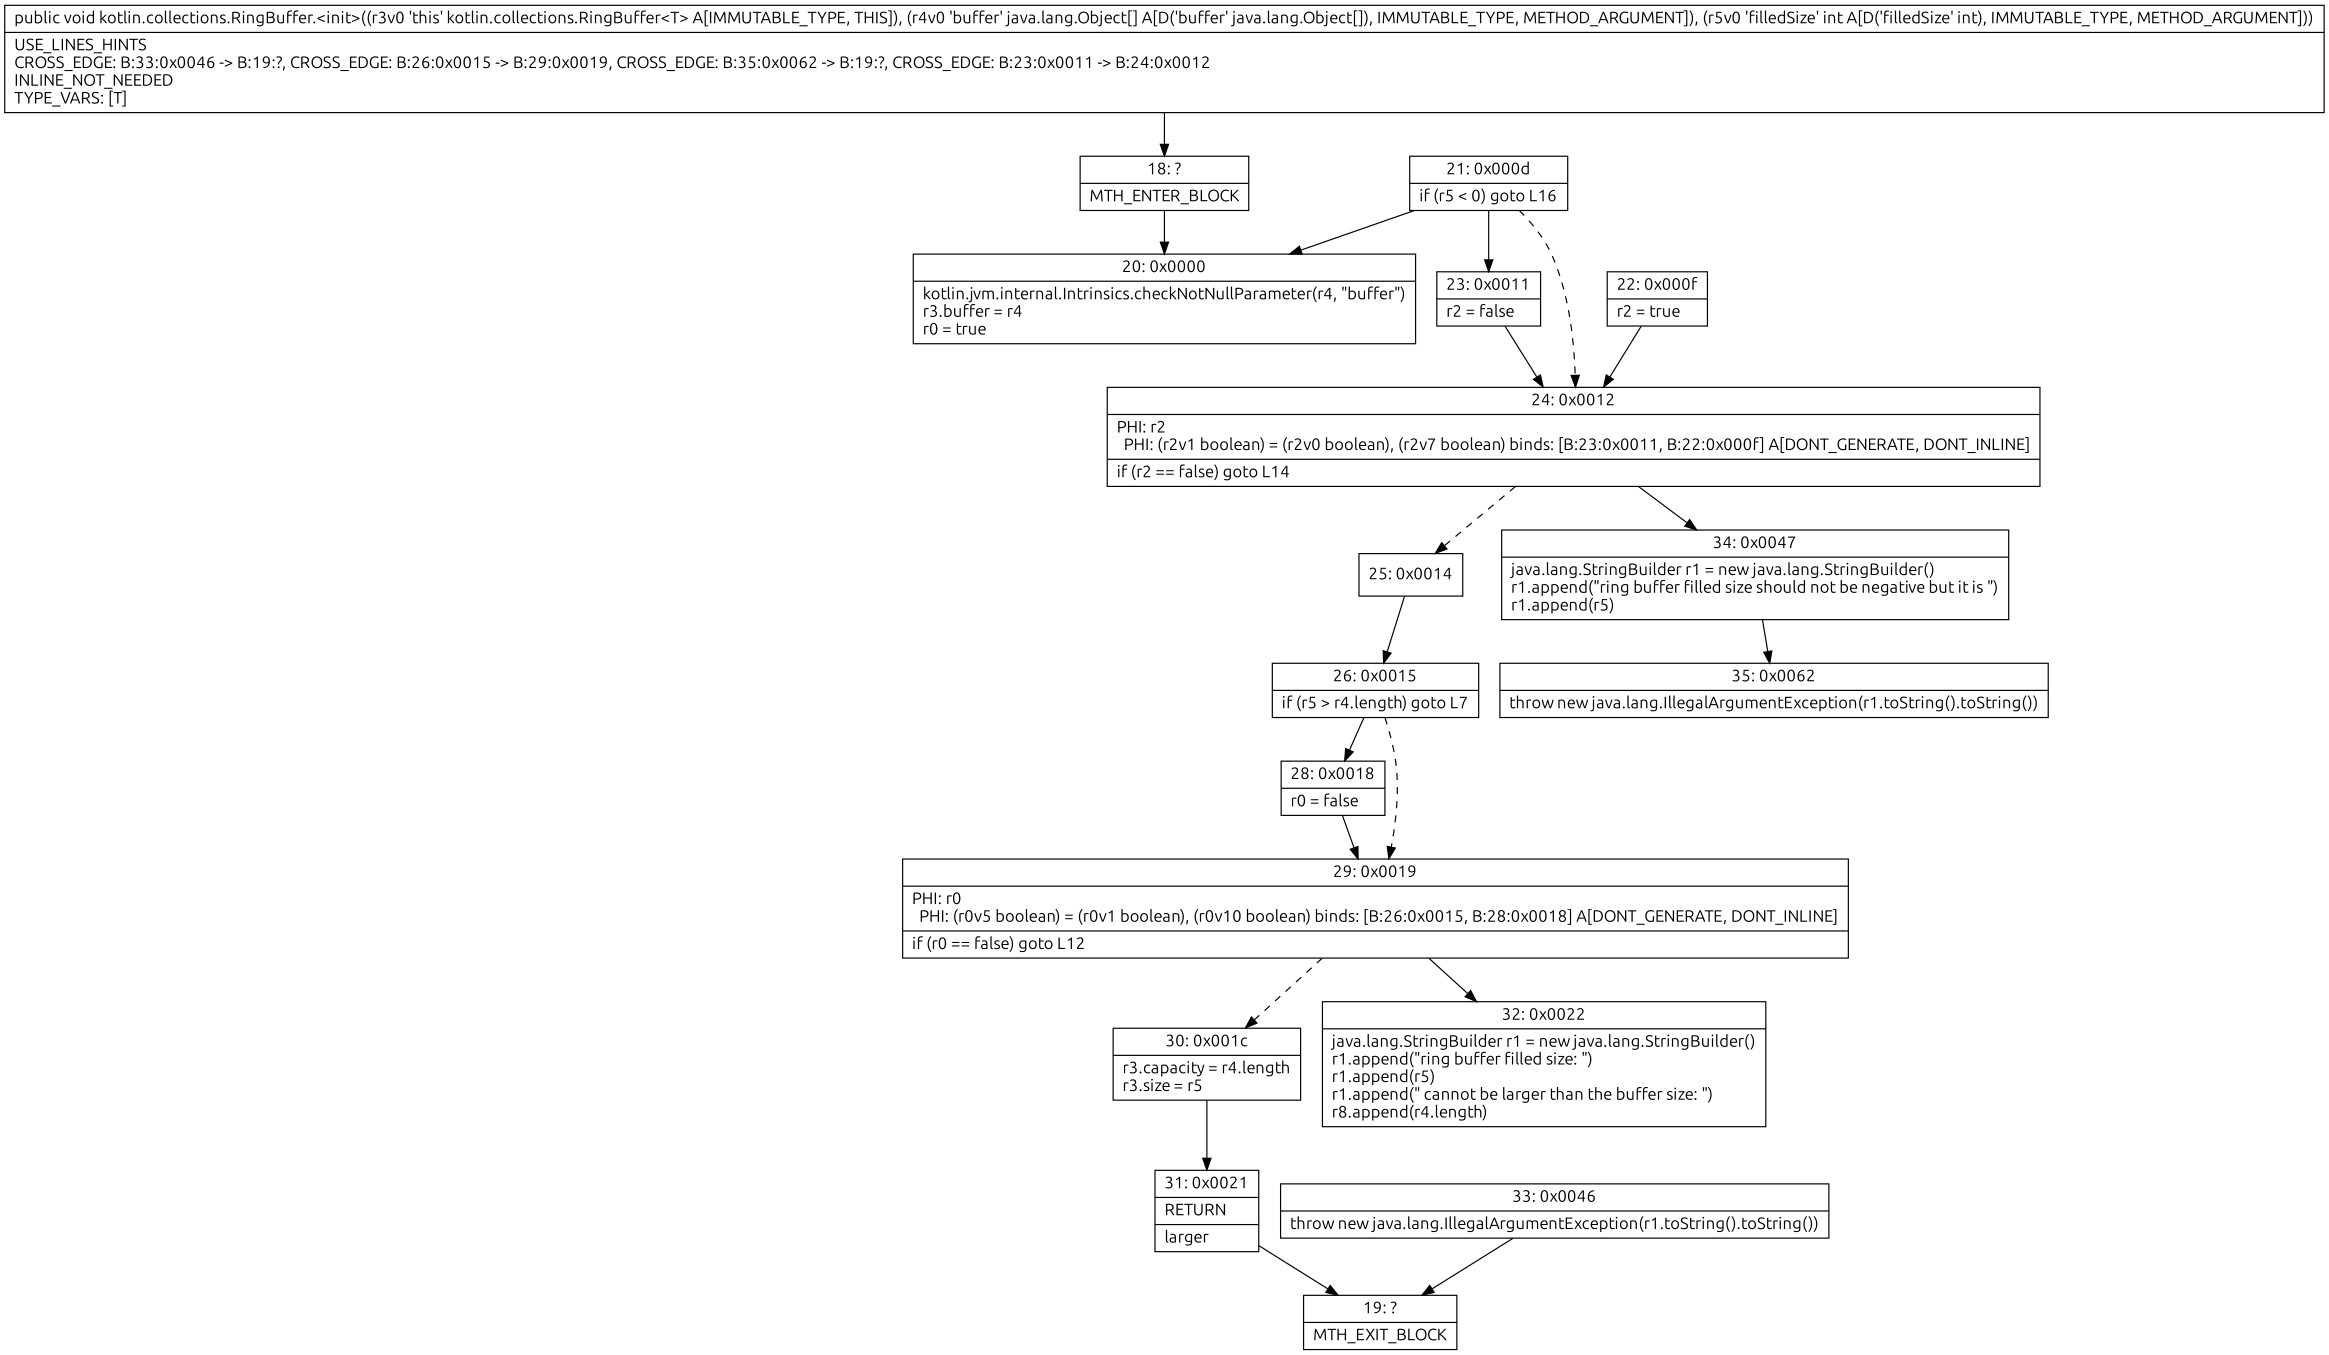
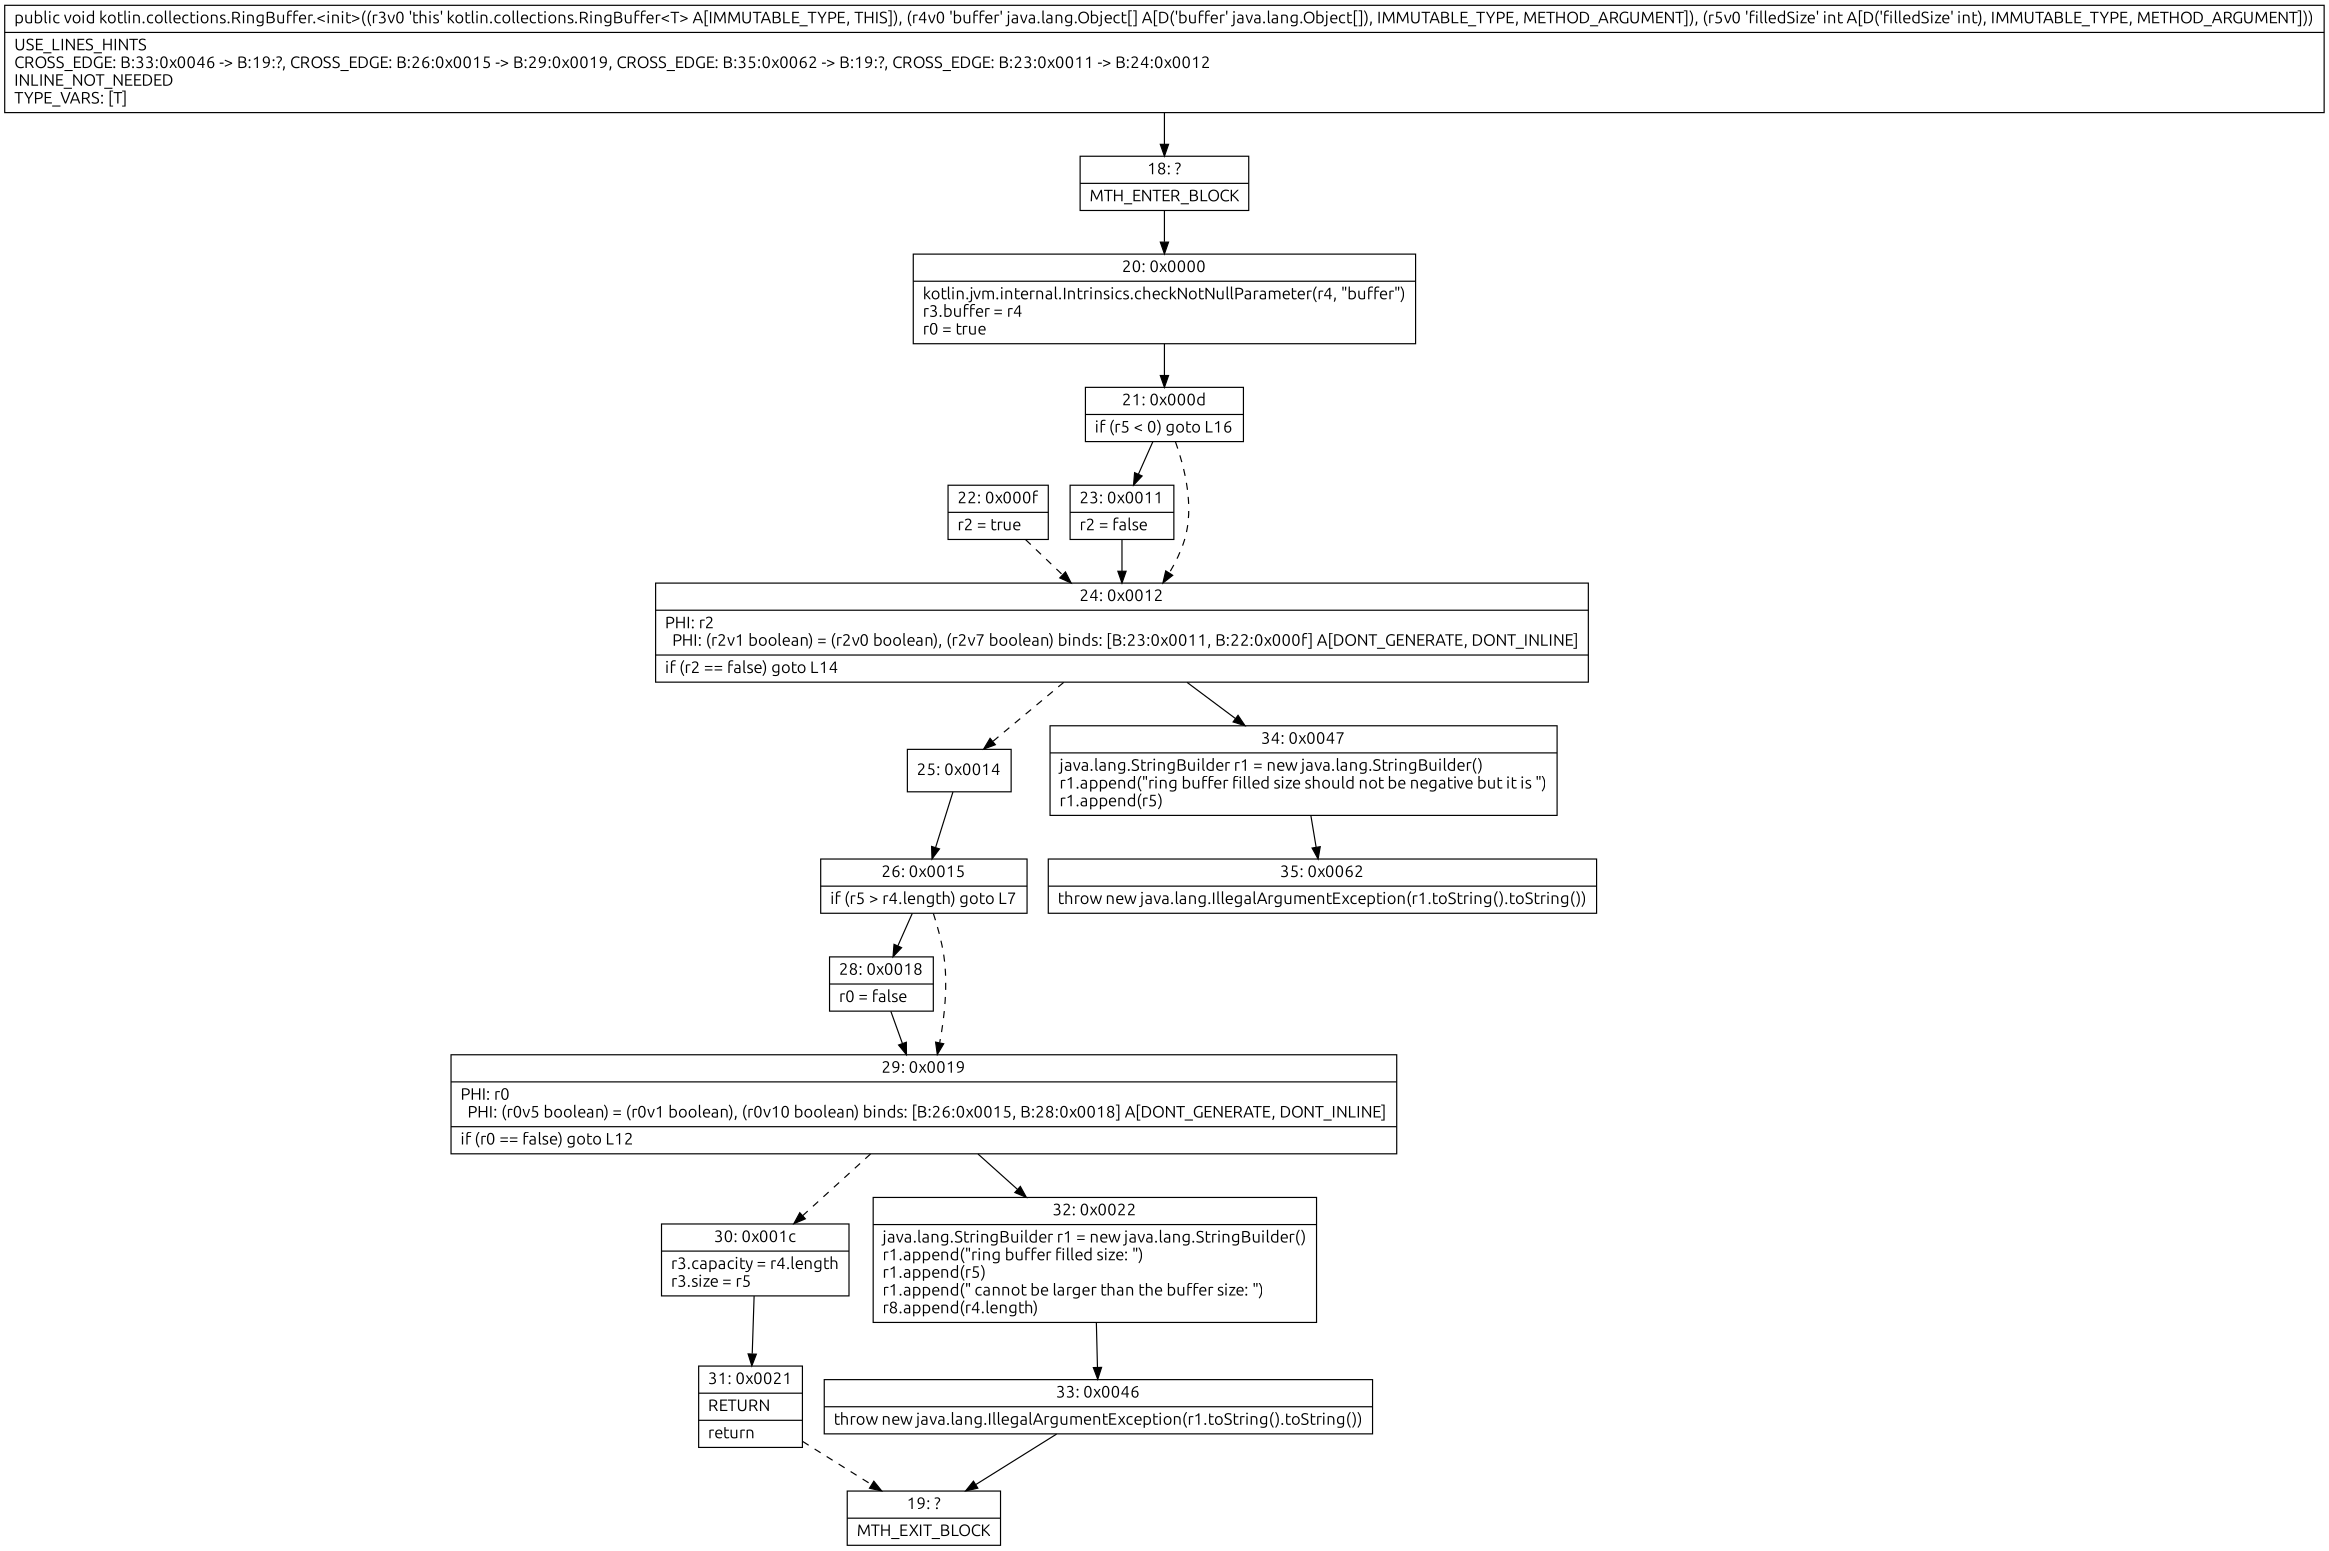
  digraph {
    fontname=Ubuntu
    node [fontname=Ubuntu shape=record]
    edge [fontname=Ubuntu]
    n1 [label="{18\:\ ?|MTH_ENTER_BLOCK\l}"]
    n2 [label="{20\:\ 0x0000|kotlin.jvm.internal.Intrinsics.checkNotNullParameter(r4, \"buffer\")\lr3.buffer = r4\lr0 = true\l}"]
    n3 [label="{21\:\ 0x000d|if (r5 \< 0) goto L16\l}"]
    n4 [label="{23\:\ 0x0011|r2 = false\l}"]
    n5 [label="{24\:\ 0x0012|PHI: r2 \l  PHI: (r2v1 boolean) = (r2v0 boolean), (r2v7 boolean) binds: [B:23:0x0011, B:22:0x000f] A[DONT_GENERATE, DONT_INLINE]\l|if (r2 == false) goto L14\l}"]
    n6 [label="{22\:\ 0x000f|r2 = true\l}"]
    n7 [label="{25\:\ 0x0014}"]
    n8 [label="{34\:\ 0x0047|java.lang.StringBuilder r1 = new java.lang.StringBuilder()\lr1.append(\"ring buffer filled size should not be negative but it is \")\lr1.append(r5)\l}"]
    n9 [label="{26\:\ 0x0015|if (r5 \> r4.length) goto L7\l}"]
    n10 [label="{35\:\ 0x0062|throw new java.lang.IllegalArgumentException(r1.toString().toString())\l}"]
    n11 [label="{28\:\ 0x0018|r0 = false\l}"]
    n12 [label="{29\:\ 0x0019|PHI: r0 \l  PHI: (r0v5 boolean) = (r0v1 boolean), (r0v10 boolean) binds: [B:26:0x0015, B:28:0x0018] A[DONT_GENERATE, DONT_INLINE]\l|if (r0 == false) goto L12\l}"]
    n13 [label="{30\:\ 0x001c|r3.capacity = r4.length\lr3.size = r5\l}"]
    n14 [label="{32\:\ 0x0022|java.lang.StringBuilder r1 = new java.lang.StringBuilder()\lr1.append(\"ring buffer filled size: \")\lr1.append(r5)\lr1.append(\" cannot be larger than the buffer size: \")\lr8.append(r4.length)\l}"]
-   n15 [label="{31\:\ 0x0021|RETURN\l|larger\l}"]
+   n15 [label="{31\:\ 0x0021|RETURN\l|return\l}"]
    n16 [label="{33\:\ 0x0046|throw new java.lang.IllegalArgumentException(r1.toString().toString())\l}"]
    n17 [label="{19\:\ ?|MTH_EXIT_BLOCK\l}"]
    n18 [label="{public void kotlin.collections.RingBuffer.\<init\>((r3v0 'this' kotlin.collections.RingBuffer\<T\> A[IMMUTABLE_TYPE, THIS]), (r4v0 'buffer' java.lang.Object[] A[D('buffer' java.lang.Object[]), IMMUTABLE_TYPE, METHOD_ARGUMENT]), (r5v0 'filledSize' int A[D('filledSize' int), IMMUTABLE_TYPE, METHOD_ARGUMENT]))  | USE_LINES_HINTS\lCROSS_EDGE: B:33:0x0046 \-\> B:19:?, CROSS_EDGE: B:26:0x0015 \-\> B:29:0x0019, CROSS_EDGE: B:35:0x0062 \-\> B:19:?, CROSS_EDGE: B:23:0x0011 \-\> B:24:0x0012\lINLINE_NOT_NEEDED\lTYPE_VARS: [T]\l}"]
    n1 -> n2
-   n3 -> n2
+   n2 -> n3
    n3 -> n4
    n3 -> n5 [style=dashed]
    n4 -> n5
    n5 -> n7 [style=dashed]
    n5 -> n8
-   n6 -> n5
+   n6 -> n5 [style=dashed]
    n7 -> n9
    n8 -> n10
    n9 -> n11
    n9 -> n12 [style=dashed]
    n11 -> n12
    n12 -> n13 [style=dashed]
    n12 -> n14
    n13 -> n15
-   n15 -> n17
+   n14 -> n16
+   n15 -> n17 [style=dashed]
    n16 -> n17
    n18 -> n1
  }
